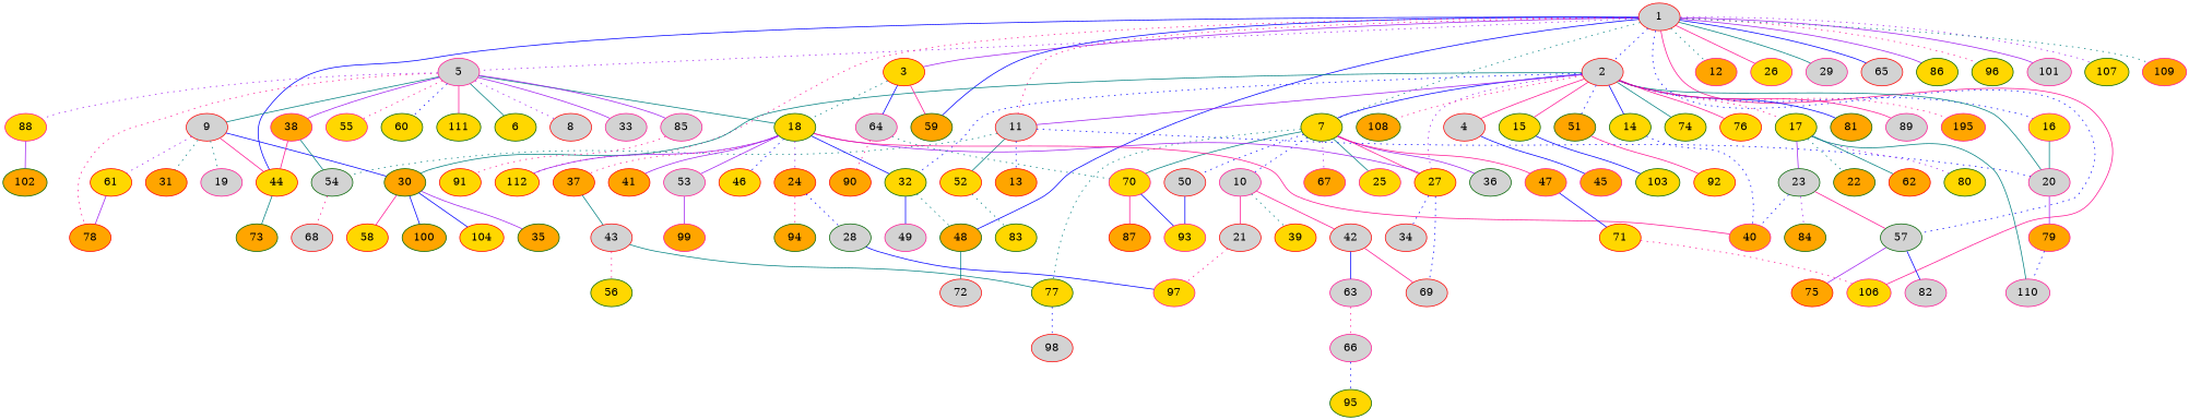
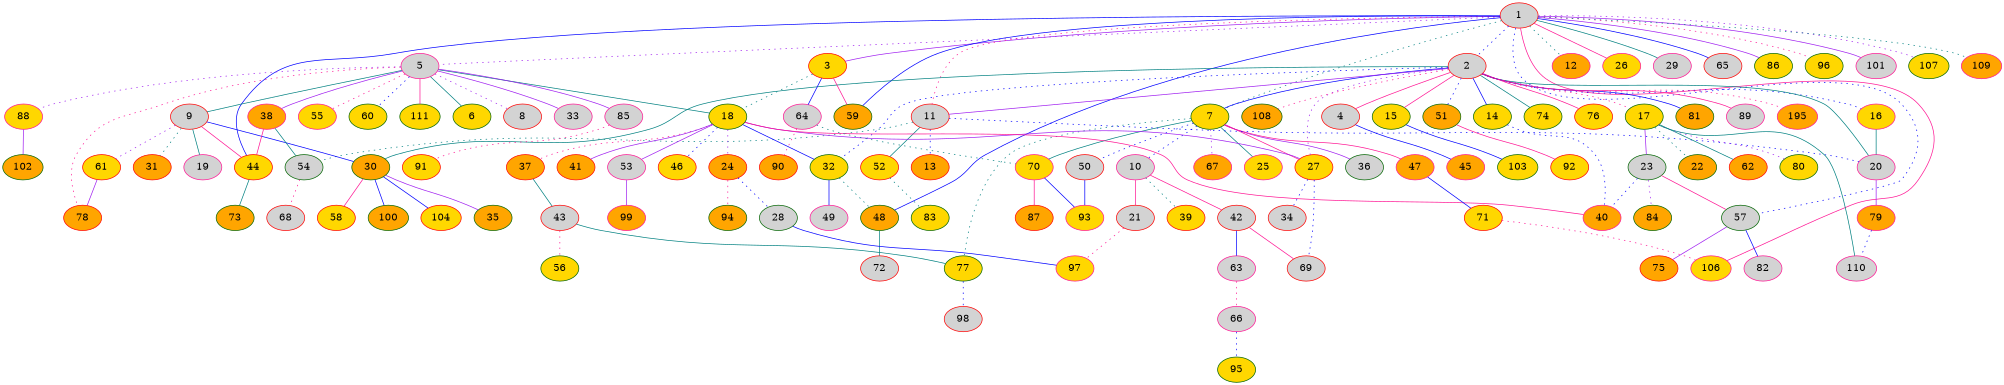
  graph {
    node [color=red fillcolor=gold style=filled]
    edge [color=blue style=solid]
    1 [fillcolor=lightgrey]
    2 [fillcolor=lightgrey]
    3
    5 [color=deeppink fillcolor=lightgrey]
    7 [color=darkgreen]
    11 [fillcolor=lightgrey]
    12 [color=deeppink fillcolor=orange]
    26 [color=deeppink]
    29 [color=deeppink fillcolor=lightgrey]
    44
    48 [color=darkgreen fillcolor=orange]
    57 [color=darkgreen fillcolor=lightgrey]
    59 [color=darkgreen fillcolor=orange]
    65 [fillcolor=lightgrey]
    86 [color=darkgreen]
    96 [color=darkgreen]
    101 [color=deeppink fillcolor=lightgrey]
    106 [color=deeppink]
    107 [color=darkgreen]
    109 [color=deeppink fillcolor=orange]
-   112
    4 [fillcolor=lightgrey]
    14 [color=darkgreen]
    15 [color=darkgreen]
    16 [color=deeppink]
    17 [color=darkgreen]
    20 [color=deeppink fillcolor=lightgrey]
    27
    30 [color=darkgreen fillcolor=orange]
    32 [color=darkgreen]
    51 [color=darkgreen fillcolor=orange]
    74 [color=darkgreen]
    76
    81 [color=darkgreen fillcolor=orange]
    89 [color=deeppink fillcolor=lightgrey]
    n36 [color=deeppink fillcolor=orange label=195]
    108 [color=darkgreen fillcolor=orange]
    18 [color=darkgreen]
    64 [color=deeppink fillcolor=lightgrey]
    6 [color=darkgreen]
    8 [fillcolor=lightgrey]
    9 [fillcolor=lightgrey]
    33 [color=deeppink fillcolor=lightgrey]
    38 [color=deeppink fillcolor=orange]
    55 [color=deeppink]
    60 [color=darkgreen]
    78 [fillcolor=orange]
    85 [color=deeppink fillcolor=lightgrey]
    88 [color=deeppink]
    111 [color=darkgreen]
    10 [color=deeppink fillcolor=lightgrey]
    25 [color=deeppink]
    36 [color=darkgreen fillcolor=lightgrey]
    47 [color=deeppink fillcolor=orange]
    50 [fillcolor=lightgrey]
    67 [color=deeppink fillcolor=orange]
    70 [color=deeppink]
    77 [color=darkgreen]
    13 [fillcolor=orange]
    52
    54 [color=darkgreen fillcolor=lightgrey]
    73 [color=darkgreen fillcolor=orange]
    72 [fillcolor=lightgrey]
    75 [fillcolor=orange]
    82 [color=deeppink fillcolor=lightgrey]
    45 [color=deeppink fillcolor=orange]
    40 [color=deeppink fillcolor=orange]
    103 [color=darkgreen]
    22 [color=darkgreen fillcolor=orange]
    23 [color=darkgreen fillcolor=lightgrey]
    62 [fillcolor=orange]
    80 [color=darkgreen]
    110 [color=deeppink fillcolor=lightgrey]
    79 [color=deeppink fillcolor=orange]
    34 [fillcolor=lightgrey]
    69 [fillcolor=lightgrey]
    35 [color=darkgreen fillcolor=orange]
    58
    100 [color=darkgreen fillcolor=orange]
    104
    49 [color=deeppink fillcolor=lightgrey]
    92
    24 [fillcolor=orange]
    37 [fillcolor=orange]
    41 [fillcolor=orange]
    46
    53 [color=deeppink fillcolor=lightgrey]
    90 [fillcolor=orange]
    19 [color=deeppink fillcolor=lightgrey]
    31 [fillcolor=orange]
    61
    91
    102 [color=darkgreen fillcolor=orange]
    21 [fillcolor=lightgrey]
    39
    42 [fillcolor=lightgrey]
    71
    93 [color=deeppink]
    87 [fillcolor=orange]
    98 [fillcolor=lightgrey]
    97 [color=deeppink]
    63 [color=deeppink fillcolor=lightgrey]
    83 [color=darkgreen]
    68 [fillcolor=lightgrey]
    84 [color=darkgreen fillcolor=orange]
    28 [color=darkgreen fillcolor=lightgrey]
    94 [color=darkgreen fillcolor=orange]
    43 [fillcolor=lightgrey]
    99 [color=deeppink fillcolor=orange]
    56 [color=darkgreen]
    66 [color=deeppink fillcolor=lightgrey]
    95 [color=darkgreen]
    1 -- 2 [style=dotted]
    1 -- 3 [color=purple]
    1 -- 5 [color=purple style=dotted]
    1 -- 7 [color=teal style=dotted]
    1 -- 11 [color=deeppink style=dotted]
    1 -- 12 [color=teal style=dotted]
    1 -- 26 [color=deeppink]
    1 -- 29 [color=teal]
    1 -- 44
    1 -- 48
    1 -- 57 [style=dotted]
    1 -- 59
    1 -- 65
    1 -- 86 [color=purple]
    1 -- 96 [color=deeppink style=dotted]
    1 -- 101 [color=purple]
    1 -- 106 [color=deeppink]
    1 -- 107 [color=purple style=dotted]
    1 -- 109 [color=teal style=dotted]
-   1 -- 112 [color=deeppink style=dotted]
    2 -- 7
    2 -- 11 [color=purple]
    2 -- 4 [color=deeppink]
    2 -- 14
    2 -- 15 [color=deeppink]
    2 -- 16 [style=dotted]
    2 -- 17 [color=deeppink style=dotted]
    2 -- 20 [color=teal]
    2 -- 27 [color=purple style=dotted]
    2 -- 30 [color=teal]
    2 -- 32 [style=dotted]
    2 -- 51 [style=dotted]
    2 -- 74 [color=teal]
    2 -- 76 [color=deeppink]
    2 -- 81
    2 -- 89 [color=deeppink]
    2 -- n36 [color=deeppink style=dotted]
    2 -- 108 [color=deeppink style=dotted]
    3 -- 59 [color=deeppink]
    3 -- 18 [color=teal style=dotted]
    3 -- 64
    5 -- 18 [color=teal]
    5 -- 6 [color=teal]
    5 -- 8 [color=purple style=dotted]
    5 -- 9 [color=teal]
    5 -- 33 [color=purple]
    5 -- 38 [color=purple]
    5 -- 55 [color=deeppink style=dotted]
    5 -- 60 [style=dotted]
    5 -- 78 [color=deeppink style=dotted]
    5 -- 85 [color=purple]
    5 -- 88 [color=purple style=dotted]
    5 -- 111 [color=deeppink]
    7 -- 27 [color=deeppink]
    7 -- 10 [style=dotted]
    7 -- 25 [color=teal]
    7 -- 36 [color=purple]
    7 -- 47 [color=deeppink]
    7 -- 50 [style=dotted]
    7 -- 67 [color=purple style=dotted]
    7 -- 70 [color=teal]
    7 -- 77 [color=teal style=dotted]
    11 -- 20 [style=dotted]
    11 -- 13 [style=dotted]
    11 -- 52 [color=teal]
    11 -- 54 [color=teal style=dotted]
    44 -- 73 [color=teal]
    48 -- 72 [color=teal]
    57 -- 75 [color=purple]
    57 -- 82
    4 -- 45
    14 -- 40 [style=dotted]
    15 -- 103
    16 -- 20 [color=teal]
    17 -- 22 [color=teal style=dotted]
    17 -- 23 [color=purple]
    17 -- 62 [color=teal]
    17 -- 80 [color=purple style=dotted]
    17 -- 110 [color=teal]
    20 -- 79 [color=purple]
    27 -- 34 [style=dotted]
    27 -- 69 [style=dotted]
    30 -- 35 [color=purple]
    30 -- 58 [color=deeppink]
    30 -- 100
    30 -- 104
    32 -- 48 [color=teal style=dotted]
    32 -- 49
    51 -- 92 [color=deeppink]
-   18 -- 112 [color=purple]
    18 -- 27 [color=purple]
    18 -- 32
    18 -- 40 [color=deeppink]
    18 -- 24 [color=purple style=dotted]
    18 -- 37 [color=deeppink style=dotted]
    18 -- 41 [color=purple]
    18 -- 46 [style=dotted]
    18 -- 53 [color=purple]
    64 -- 70 [color=teal style=dotted]
    64 -- 90 [color=deeppink style=dotted]
    9 -- 44 [color=deeppink]
    9 -- 30
-   9 -- 19 [color=teal style=dotted]
+   9 -- 19 [color=teal]
    9 -- 31 [color=teal style=dotted]
    9 -- 61 [color=purple style=dotted]
    38 -- 44 [color=deeppink]
    38 -- 54 [color=teal]
    85 -- 91 [color=deeppink style=dotted]
    88 -- 102 [color=purple]
    10 -- 21 [color=deeppink]
    10 -- 39 [color=teal style=dotted]
    10 -- 42 [color=deeppink]
    47 -- 71
    50 -- 93
    70 -- 93
    70 -- 87 [color=deeppink]
    77 -- 98 [style=dotted]
    52 -- 83 [color=teal style=dotted]
    54 -- 68 [color=deeppink style=dotted]
    23 -- 57 [color=deeppink]
    23 -- 40 [style=dotted]
    23 -- 84 [color=purple style=dotted]
    79 -- 110 [style=dotted]
    24 -- 28 [style=dotted]
    24 -- 94 [color=deeppink style=dotted]
    37 -- 43 [color=teal]
    53 -- 99 [color=purple]
    61 -- 78 [color=purple]
    21 -- 97 [color=deeppink style=dotted]
    42 -- 69 [color=deeppink]
    42 -- 63
    71 -- 106 [color=deeppink style=dotted]
    63 -- 66 [color=deeppink style=dotted]
    28 -- 97
    43 -- 77 [color=teal]
    43 -- 56 [color=deeppink style=dotted]
    66 -- 95 [style=dotted]
  }
